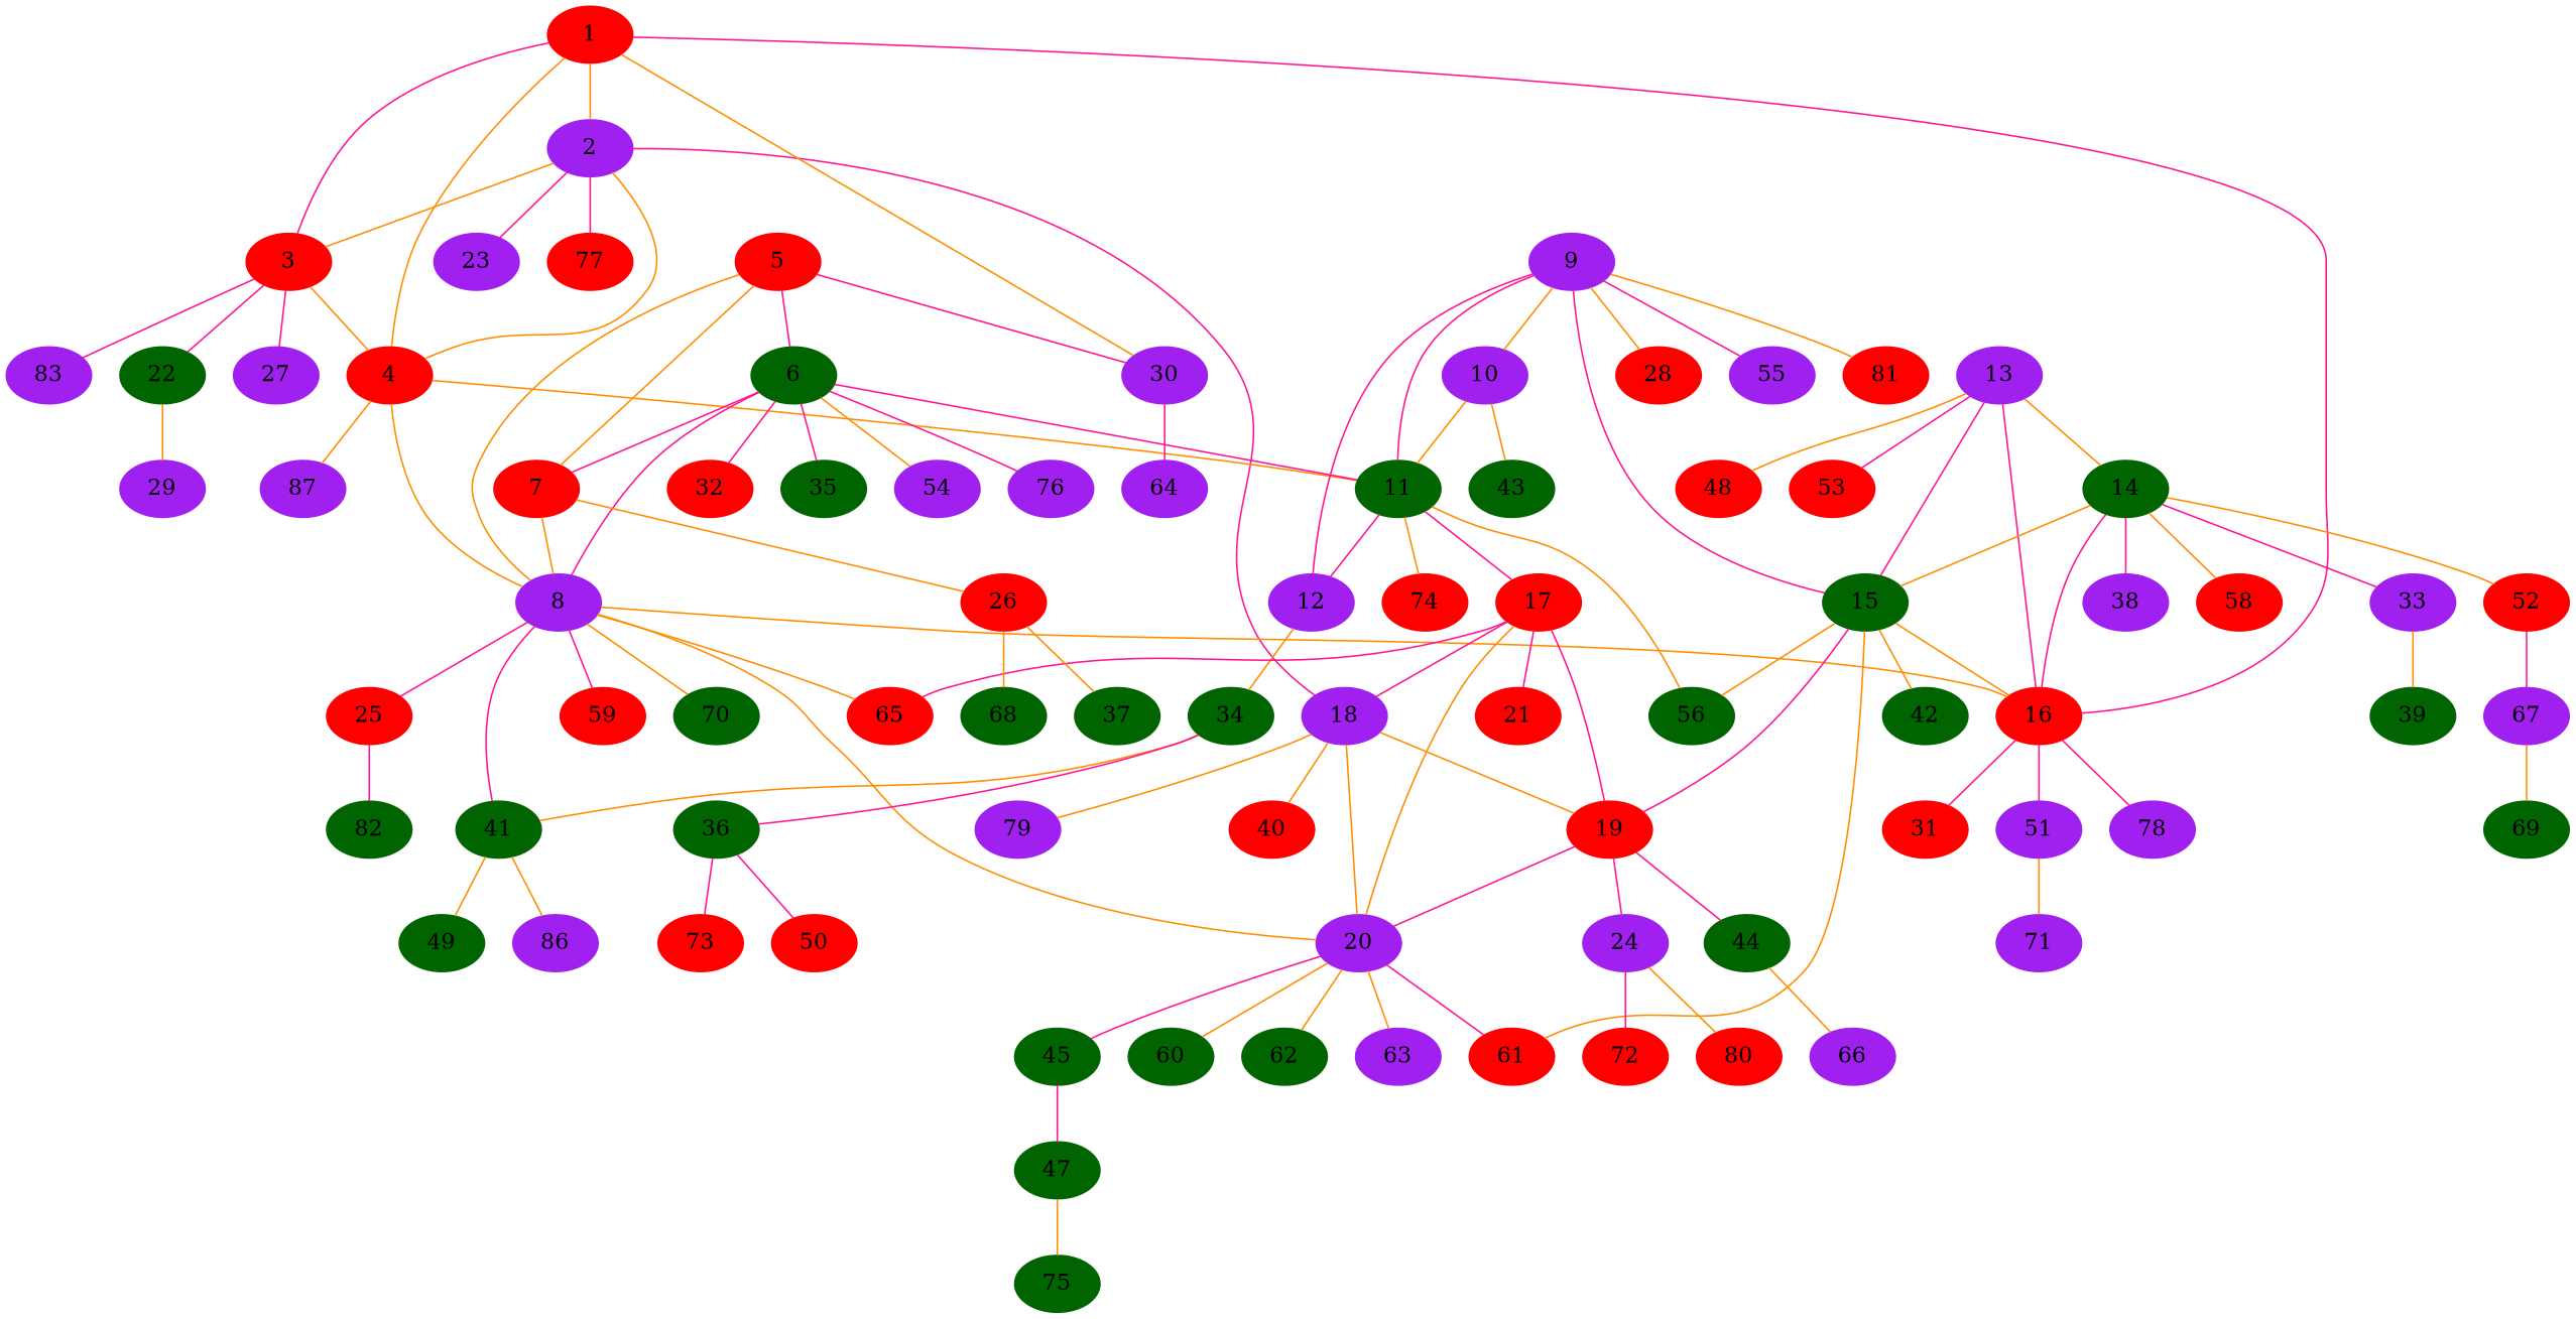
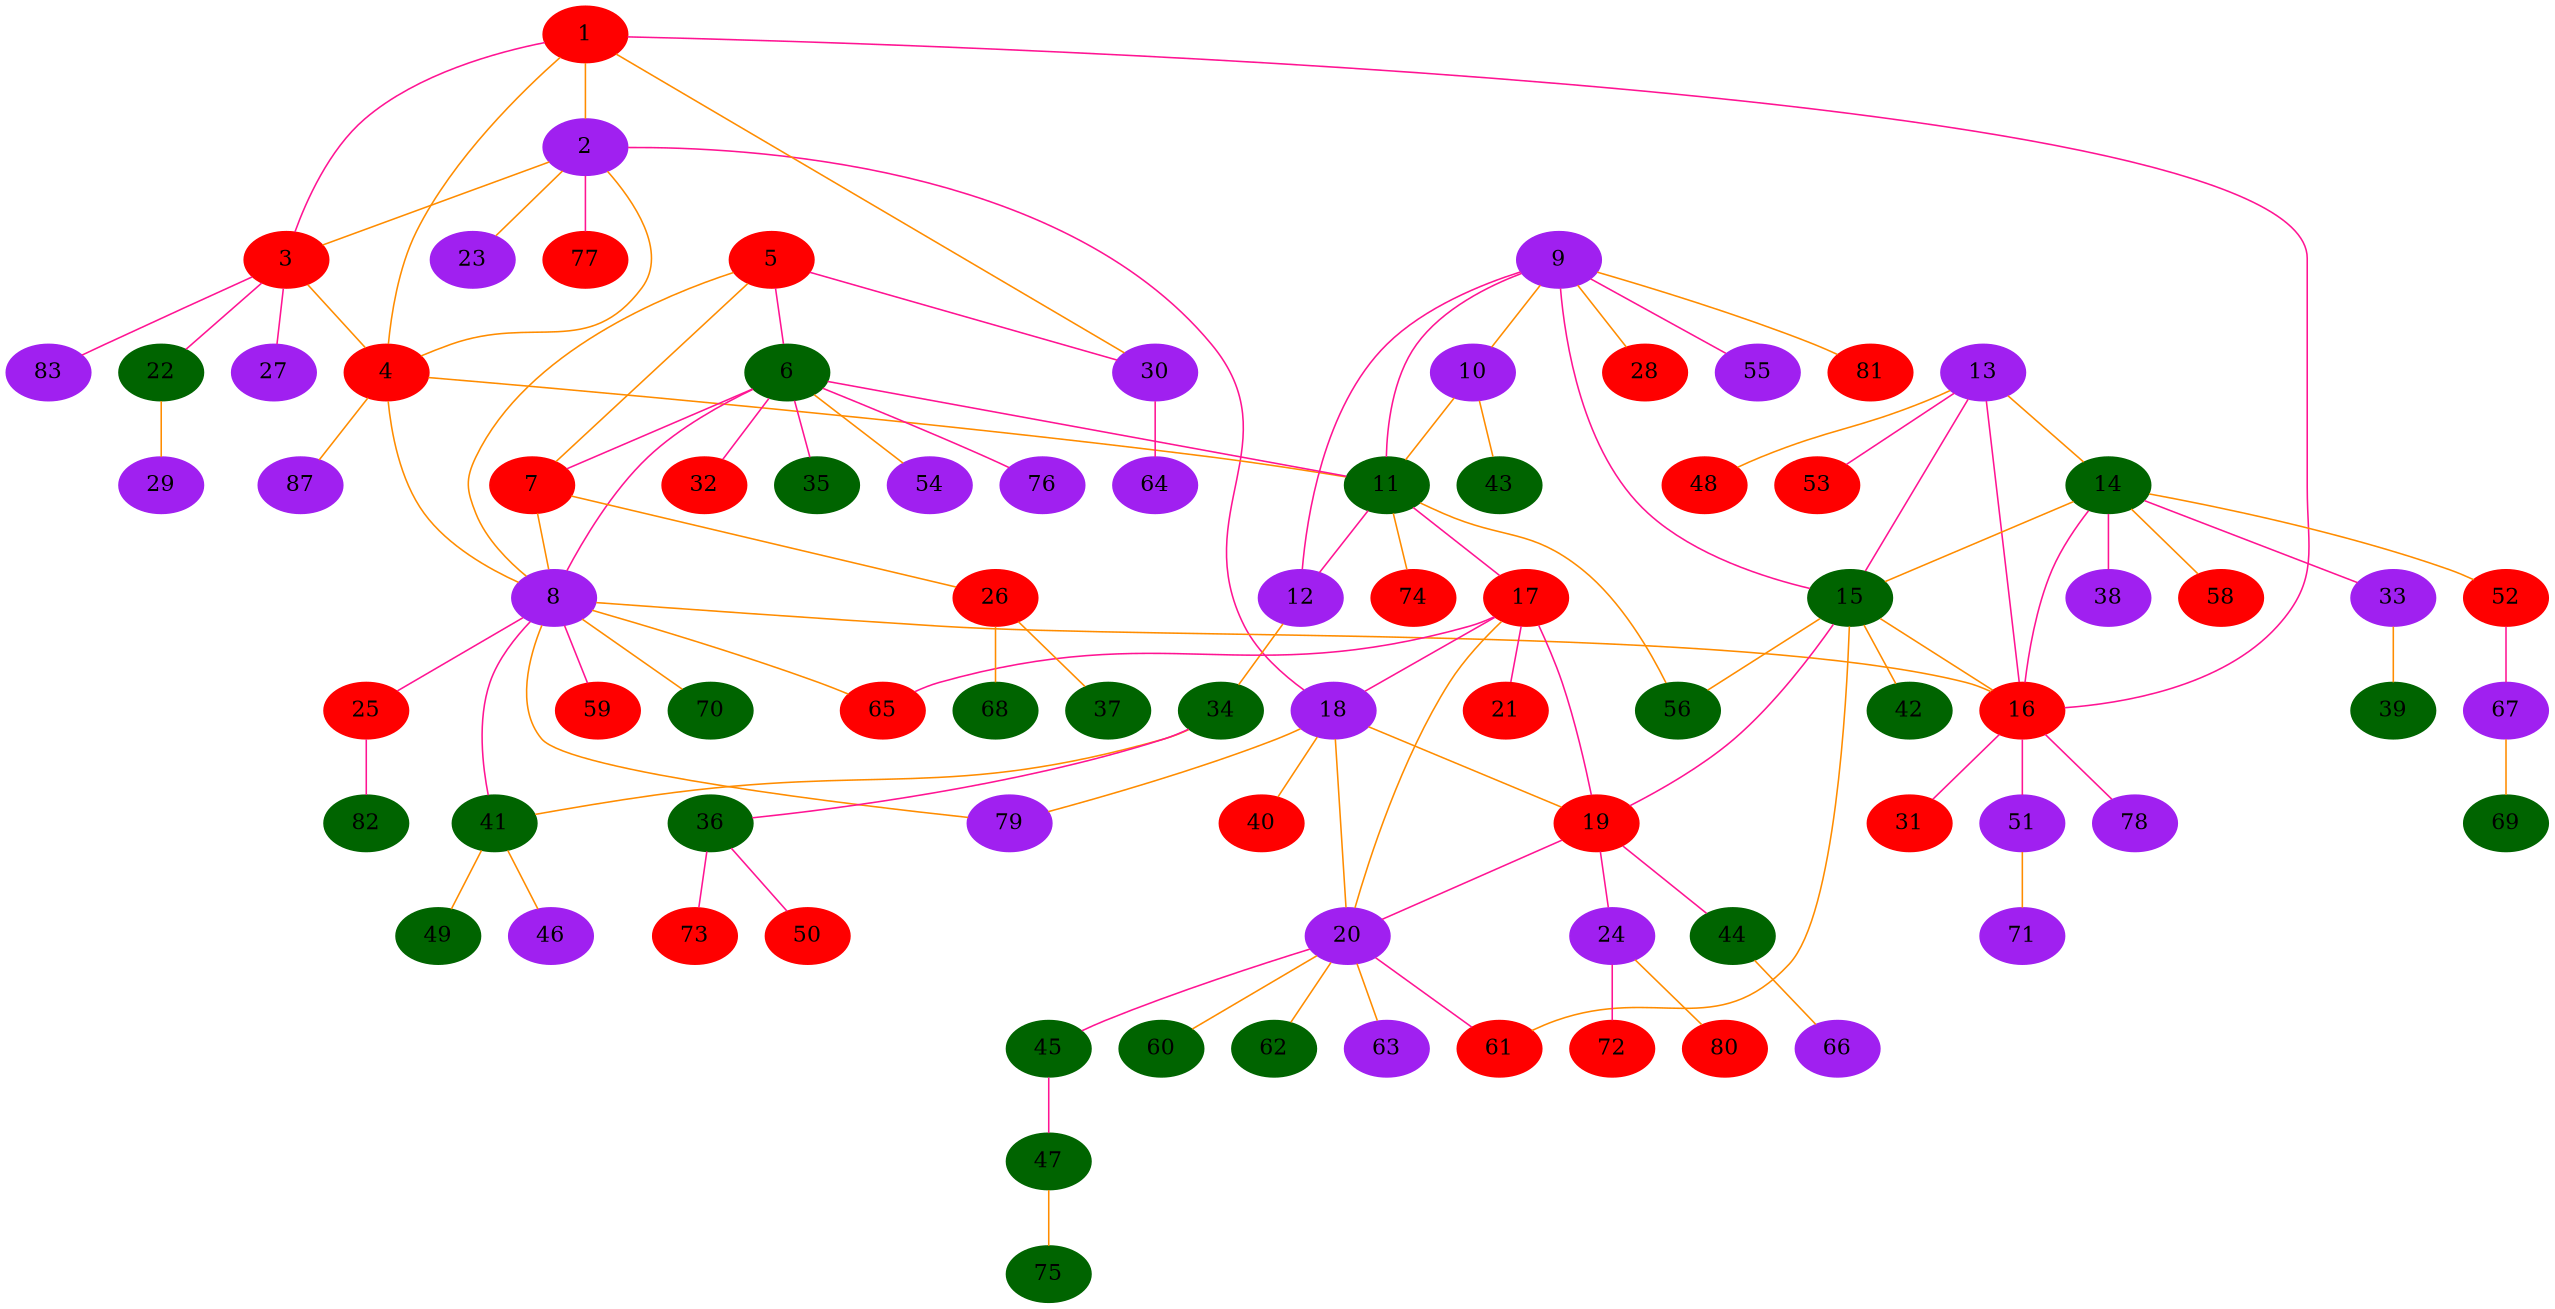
  graph {
    node [color=purple style=filled]
    edge [color=darkorange]
    2
    1 [color=red]
    3 [color=red]
    4 [color=red]
    16 [color=red]
    30
    18
    23
    77 [color=red]
    22 [color=darkgreen]
    27
    83
    8
    11 [color=darkgreen]
    n15 [label=87]
    31 [color=red]
    51
    78
    64
    20
    19 [color=red]
    40 [color=red]
    79
    29
    25 [color=red]
    41 [color=darkgreen]
    59 [color=red]
    65 [color=red]
    70 [color=darkgreen]
    12
    17 [color=red]
    56 [color=darkgreen]
    74 [color=red]
    5 [color=red]
    6 [color=darkgreen]
    7 [color=red]
    32 [color=red]
    35 [color=darkgreen]
    54
    76
    26 [color=red]
    37 [color=darkgreen]
    68 [color=darkgreen]
    61 [color=red]
    45 [color=darkgreen]
    60 [color=darkgreen]
    62 [color=darkgreen]
    63
    82 [color=darkgreen]
-   46 [label=86]
+   46
    49 [color=darkgreen]
    9
    10
    15 [color=darkgreen]
    28 [color=red]
    55
    81 [color=red]
    43 [color=darkgreen]
    34 [color=darkgreen]
    42 [color=darkgreen]
    21 [color=red]
    36 [color=darkgreen]
    13
    14 [color=darkgreen]
    48 [color=red]
    53 [color=red]
    33
    38
    52 [color=red]
    58 [color=red]
    39 [color=darkgreen]
    67
    24
    44 [color=darkgreen]
    71
    72 [color=red]
    80 [color=red]
    66
    47 [color=darkgreen]
    50 [color=red]
    73 [color=red]
    75 [color=darkgreen]
    69 [color=darkgreen]
    2 -- 3
    2 -- 4
    2 -- 18 [color=deeppink]
-   2 -- 23 [color=deeppink]
+   2 -- 23
    2 -- 77 [color=deeppink]
    1 -- 2
    1 -- 3 [color=deeppink]
    1 -- 4
    1 -- 16 [color=deeppink]
    1 -- 30
    3 -- 4
    3 -- 22 [color=deeppink]
    3 -- 27 [color=deeppink]
    3 -- 83 [color=deeppink]
    4 -- 8
    4 -- 11
    4 -- n15
    16 -- 31 [color=deeppink]
    16 -- 51 [color=deeppink]
    16 -- 78 [color=deeppink]
    30 -- 64 [color=deeppink]
    18 -- 20
    18 -- 19
    18 -- 40
    18 -- 79
    22 -- 29
    8 -- 16
-   8 -- 20
+   8 -- 79
    8 -- 25 [color=deeppink]
    8 -- 41 [color=deeppink]
    8 -- 59 [color=deeppink]
    8 -- 65
    8 -- 70
    11 -- 12 [color=deeppink]
    11 -- 17 [color=deeppink]
    11 -- 56
    11 -- 74
    51 -- 71
    20 -- 61 [color=deeppink]
    20 -- 45 [color=deeppink]
    20 -- 60
    20 -- 62
    20 -- 63
    19 -- 20 [color=deeppink]
    19 -- 24 [color=deeppink]
    19 -- 44 [color=deeppink]
    25 -- 82 [color=deeppink]
    41 -- 46
    41 -- 49
    12 -- 34
    17 -- 18 [color=deeppink]
    17 -- 20
    17 -- 19 [color=deeppink]
    17 -- 65 [color=deeppink]
    17 -- 21 [color=deeppink]
    5 -- 30 [color=deeppink]
    5 -- 8
    5 -- 6 [color=deeppink]
    5 -- 7
    6 -- 8 [color=deeppink]
    6 -- 11 [color=deeppink]
    6 -- 7 [color=deeppink]
    6 -- 32 [color=deeppink]
    6 -- 35 [color=deeppink]
    6 -- 54
    6 -- 76 [color=deeppink]
    7 -- 8
    7 -- 26
    26 -- 37
    26 -- 68
    45 -- 47 [color=deeppink]
    9 -- 11 [color=deeppink]
    9 -- 12 [color=deeppink]
    9 -- 10
    9 -- 15 [color=deeppink]
    9 -- 28
    9 -- 55 [color=deeppink]
    9 -- 81
    10 -- 11
    10 -- 43
    15 -- 16
    15 -- 19 [color=deeppink]
    15 -- 56
    15 -- 61
    15 -- 42
    34 -- 41
    34 -- 36 [color=deeppink]
    36 -- 50 [color=deeppink]
    36 -- 73 [color=deeppink]
    13 -- 16 [color=deeppink]
    13 -- 15 [color=deeppink]
    13 -- 14
    13 -- 48
    13 -- 53 [color=deeppink]
    14 -- 16 [color=deeppink]
    14 -- 15
    14 -- 33 [color=deeppink]
    14 -- 38 [color=deeppink]
    14 -- 52
    14 -- 58
    33 -- 39
    52 -- 67 [color=deeppink]
    67 -- 69
    24 -- 72 [color=deeppink]
    24 -- 80
    44 -- 66
    47 -- 75
  }
